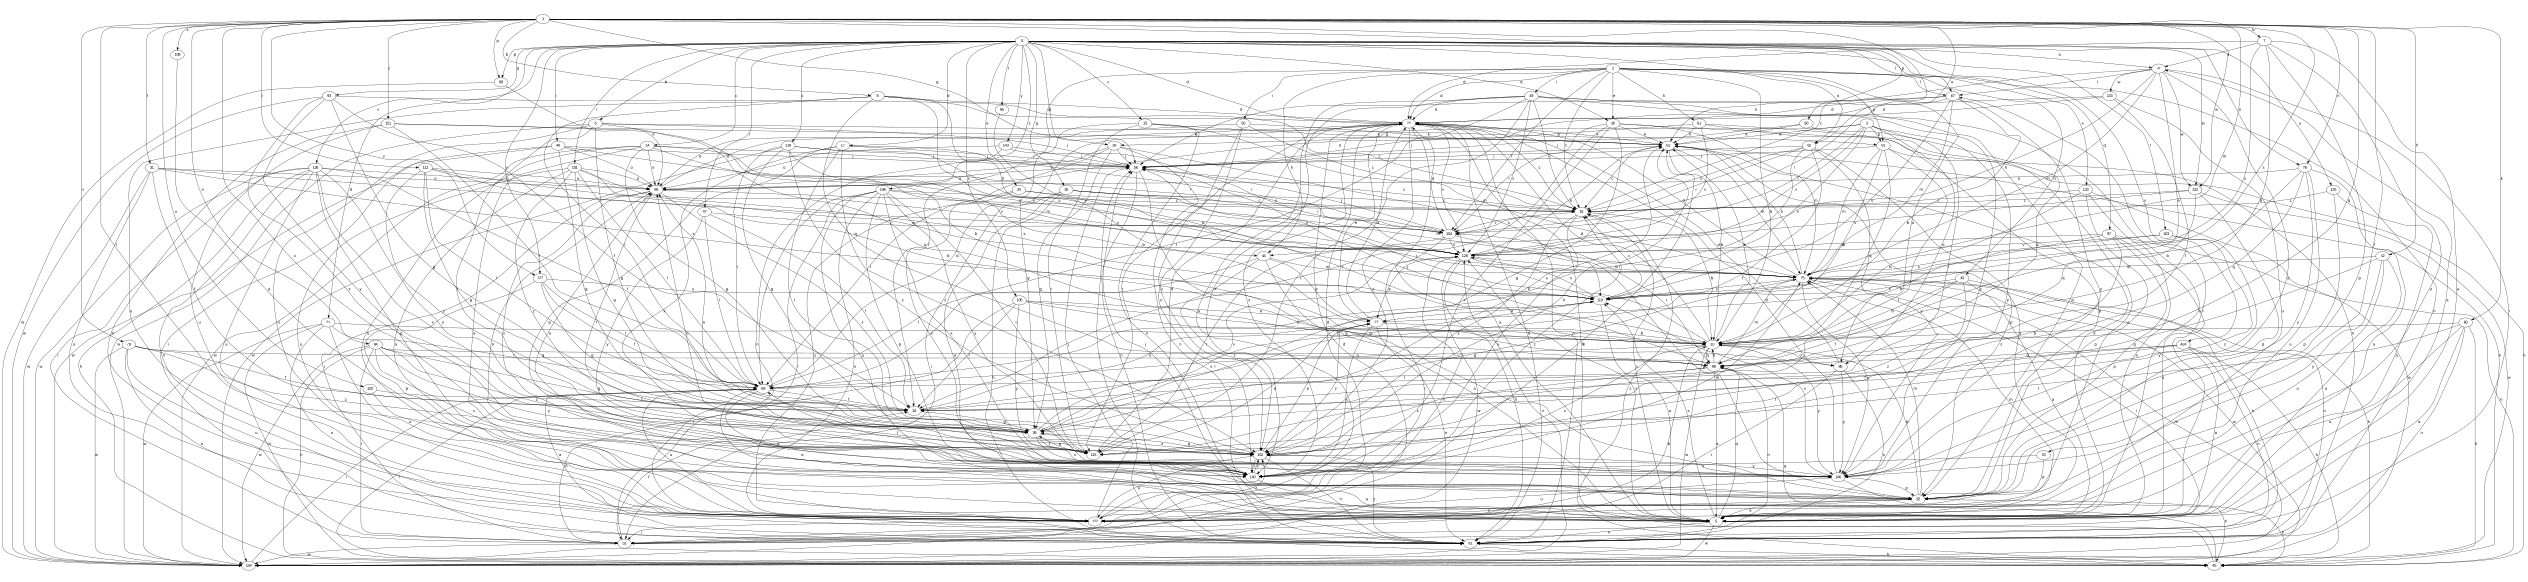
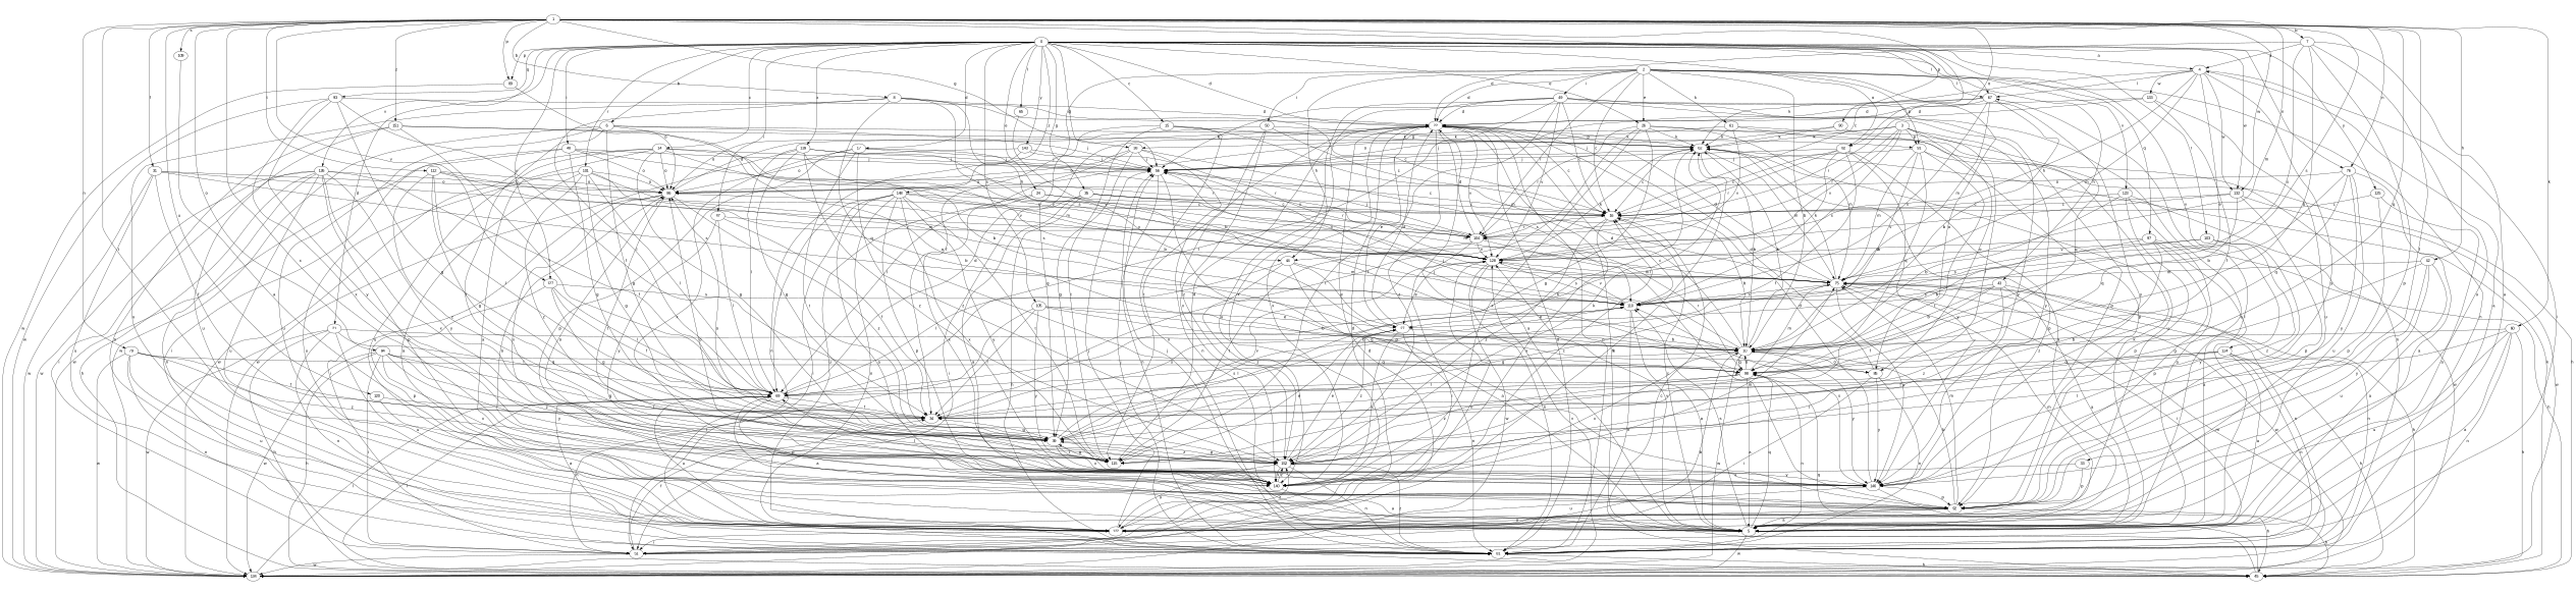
  strict digraph {
    fontname="Liberation Sans"
    node [fontname="Liberation Sans"]
    edge [fontname="Liberation Sans"]
    0
    4
    6
    14
    15
    17
    21
    22
    24
    26
    35
    47
    48
    56
    65
    67
    76
    82
    89
    93
    97
    101
    103
    105
    123
-   124 [label=424]
+   124
    126
    127
    132
    139
    143
    n32 [label=125]
    148
    75
    44
    62
    146
    27
    51
    133
    115
    85
    91
    134
    39
    n46 [label=122]
    104
    5
    86
    n50 [label=81]
    140
    92
    152
    10
    69
    45
    16
    128
    34
    110
    98
    1
    7
    8
    31
    33
    38
    42
    60
    79
    84
    90
    109
    112
    120
    151
    2
    43
    49
    50
    61
    3
    0 -> 4 [label=a]
    0 -> 6 [label=b]
    0 -> 14 [label=c]
    0 -> 15 [label=c]
    0 -> 17 [label=d]
    0 -> 21 [label=d]
    0 -> 22 [label=d]
    0 -> 24 [label=e]
    0 -> 26 [label=e]
    0 -> 35 [label=g]
    0 -> 47 [label=i]
    0 -> 48 [label=i]
    0 -> 56 [label=j]
    0 -> 65 [label=l]
    0 -> 67 [label=l]
    0 -> 76 [label=n]
    0 -> 82 [label=o]
    0 -> 89 [label=p]
    0 -> 93 [label=q]
    0 -> 97 [label=q]
    0 -> 101 [label=r]
    0 -> 103 [label=r]
    0 -> 105 [label=s]
    0 -> 123 [label=v]
    0 -> 124 [label=v]
    0 -> 126 [label=v]
    0 -> 127 [label=v]
    0 -> 132 [label=w]
    0 -> 139 [label=x]
    0 -> 143 [label=y]
    0 -> n32 [label=y]
    0 -> 148 [label=z]
    4 -> 67 [label=l]
    4 -> 132 [label=w]
    4 -> 75 [label=m]
    4 -> 44 [label=h]
    4 -> 62 [label=k]
    4 -> 146 [label=y]
    4 -> 27 [label=e]
    4 -> 51 [label=i]
    4 -> 133 [label=w]
    6 -> 56 [label=j]
    6 -> 115 [label=t]
    6 -> 85 [label=o]
    6 -> 91 [label=p]
    6 -> 134 [label=w]
    6 -> 39 [label=g]
    6 -> n46 [label=u]
    14 -> 56 [label=j]
    14 -> 75 [label=m]
    14 -> 134 [label=w]
    14 -> 39 [label=g]
    14 -> n46 [label=u]
    14 -> 104 [label=r]
    14 -> 5 [label=a]
    14 -> 86 [label=o]
    15 -> 75 [label=m]
    15 -> 62 [label=k]
    15 -> 115 [label=t]
    15 -> 39 [label=g]
    15 -> n50 [label=n]
    17 -> 56 [label=j]
    17 -> 115 [label=t]
    17 -> 104 [label=r]
    17 -> 140 [label=x]
    17 -> 92 [label=p]
    17 -> 152 [label=z]
    21 -> 134 [label=w]
    21 -> n46 [label=u]
    21 -> n50 [label=n]
    21 -> 10 [label=b]
    21 -> 69 [label=l]
    21 -> 45 [label=h]
    22 -> 62 [label=k]
    22 -> 27 [label=e]
    22 -> 115 [label=t]
    22 -> 5 [label=a]
    22 -> n50 [label=n]
    22 -> 140 [label=x]
    22 -> 152 [label=z]
    22 -> 45 [label=h]
    22 -> 16 [label=c]
    22 -> 128 [label=v]
    24 -> n46 [label=u]
    24 -> 140 [label=x]
    24 -> 16 [label=c]
    24 -> 128 [label=v]
    26 -> 75 [label=m]
    26 -> 62 [label=k]
    26 -> 39 [label=g]
    26 -> 104 [label=r]
    26 -> n50 [label=n]
    26 -> 140 [label=x]
    26 -> 34 [label=f]
    35 -> 75 [label=m]
    35 -> 51 [label=i]
    35 -> 104 [label=r]
    35 -> 5 [label=a]
    35 -> 45 [label=h]
    35 -> 16 [label=c]
    47 -> 146 [label=y]
    47 -> 104 [label=r]
    47 -> 69 [label=l]
    47 -> 34 [label=f]
    48 -> 56 [label=j]
    48 -> 51 [label=i]
    48 -> 134 [label=w]
    48 -> 39 [label=g]
    48 -> 86 [label=o]
    48 -> 128 [label=v]
    56 -> 86 [label=o]
    56 -> n50 [label=n]
    56 -> 92 [label=p]
    56 -> 16 [label=c]
    65 -> 10 [label=b]
    67 -> 22 [label=d]
    67 -> 56 [label=j]
    67 -> 75 [label=m]
    67 -> 146 [label=y]
    67 -> 104 [label=r]
    67 -> 10 [label=b]
    67 -> 110 [label=s]
    76 -> 146 [label=y]
    76 -> n46 [label=u]
    76 -> 5 [label=a]
    76 -> 86 [label=o]
    76 -> 10 [label=b]
    76 -> 98 [label=q]
    82 -> 56 [label=j]
    82 -> 146 [label=y]
    82 -> 104 [label=r]
    82 -> 92 [label=p]
    82 -> 69 [label=l]
    82 -> 16 [label=c]
    82 -> 34 [label=f]
    89 -> 134 [label=w]
    89 -> 86 [label=o]
    93 -> 22 [label=d]
    93 -> 146 [label=y]
    93 -> 134 [label=w]
    93 -> 39 [label=g]
    93 -> 140 [label=x]
    93 -> 34 [label=f]
    97 -> 5 [label=a]
    97 -> 92 [label=p]
    97 -> 152 [label=z]
    97 -> 10 [label=b]
    97 -> 45 [label=h]
    97 -> 128 [label=v]
    101 -> 39 [label=g]
    101 -> n46 [label=u]
    101 -> 5 [label=a]
    101 -> 86 [label=o]
    101 -> 152 [label=z]
    101 -> 69 [label=l]
    101 -> 128 [label=v]
    101 -> 110 [label=s]
    103 -> 146 [label=y]
    103 -> 152 [label=z]
    103 -> 128 [label=v]
    103 -> 110 [label=s]
    105 -> 146 [label=y]
    105 -> 27 [label=e]
    105 -> 51 [label=i]
    105 -> 10 [label=b]
    105 -> 34 [label=f]
    105 -> 98 [label=q]
    123 -> 134 [label=w]
    123 -> 5 [label=a]
    123 -> 92 [label=p]
    123 -> 10 [label=b]
    123 -> 16 [label=c]
    124 -> 115 [label=t]
    124 -> 5 [label=a]
    124 -> n50 [label=n]
    124 -> 45 [label=h]
    124 -> 34 [label=f]
    124 -> 98 [label=q]
    126 -> 146 [label=y]
    126 -> 51 [label=i]
    126 -> 134 [label=w]
    126 -> n46 [label=u]
    126 -> 86 [label=o]
    126 -> n50 [label=n]
    126 -> 140 [label=x]
    126 -> 92 [label=p]
    126 -> 45 [label=h]
    126 -> 34 [label=f]
    127 -> 39 [label=g]
    127 -> 92 [label=p]
    127 -> 69 [label=l]
    127 -> 34 [label=f]
    127 -> 110 [label=s]
    132 -> 134 [label=w]
    132 -> 92 [label=p]
    132 -> 16 [label=c]
    132 -> 128 [label=v]
    132 -> 98 [label=q]
    139 -> 56 [label=j]
    139 -> 134 [label=w]
    139 -> 39 [label=g]
    139 -> 152 [label=z]
    139 -> 10 [label=b]
    139 -> 69 [label=l]
    139 -> 128 [label=v]
    143 -> 56 [label=j]
    143 -> 86 [label=o]
    143 -> n50 [label=n]
    143 -> 128 [label=v]
    n32 -> 5 [label=a]
    n32 -> 92 [label=p]
    n32 -> 16 [label=c]
    148 -> 146 [label=y]
    148 -> 51 [label=i]
    148 -> 115 [label=t]
    148 -> 5 [label=a]
    148 -> n50 [label=n]
    148 -> 140 [label=x]
    148 -> 92 [label=p]
    148 -> 69 [label=l]
    148 -> 16 [label=c]
    148 -> 128 [label=v]
    75 -> 22 [label=d]
    75 -> 62 [label=k]
    75 -> 146 [label=y]
    75 -> 51 [label=i]
    75 -> 134 [label=w]
    75 -> 39 [label=g]
    75 -> n50 [label=n]
    75 -> 45 [label=h]
    75 -> 110 [label=s]
    44 -> 75 [label=m]
    44 -> 27 [label=e]
    44 -> 5 [label=a]
    44 -> 152 [label=z]
    44 -> 69 [label=l]
    62 -> 56 [label=j]
    62 -> 75 [label=m]
    62 -> 5 [label=a]
    62 -> 10 [label=b]
    62 -> 16 [label=c]
    146 -> 22 [label=d]
    146 -> n46 [label=u]
    146 -> 86 [label=o]
    146 -> 92 [label=p]
    146 -> 45 [label=h]
    146 -> 110 [label=s]
    27 -> 22 [label=d]
    27 -> n50 [label=n]
    27 -> 140 [label=x]
    27 -> 152 [label=z]
    27 -> 10 [label=b]
    51 -> 62 [label=k]
    51 -> 134 [label=w]
    51 -> 10 [label=b]
    51 -> 128 [label=v]
    51 -> 34 [label=f]
    133 -> 22 [label=d]
    133 -> n46 [label=u]
    133 -> 86 [label=o]
    133 -> 34 [label=f]
    115 -> 22 [label=d]
    115 -> 27 [label=e]
    115 -> 39 [label=g]
    115 -> 86 [label=o]
    85 -> 22 [label=d]
    85 -> 146 [label=y]
    85 -> 51 [label=i]
    85 -> n50 [label=n]
    91 -> 56 [label=j]
    91 -> 75 [label=m]
    91 -> 115 [label=t]
    91 -> 10 [label=b]
    91 -> 45 [label=h]
    91 -> 98 [label=q]
    134 -> 22 [label=d]
    134 -> 75 [label=m]
    134 -> 69 [label=l]
    134 -> 128 [label=v]
    39 -> 62 [label=k]
    39 -> 115 [label=t]
    39 -> 140 [label=x]
    39 -> 152 [label=z]
    39 -> 128 [label=v]
    39 -> 110 [label=s]
    n46 -> 22 [label=d]
    n46 -> 56 [label=j]
    n46 -> 51 [label=i]
    n46 -> 152 [label=z]
    104 -> 22 [label=d]
    104 -> 56 [label=j]
    104 -> 51 [label=i]
    104 -> 115 [label=t]
    104 -> 92 [label=p]
    104 -> 128 [label=v]
    5 -> 4 [label=a]
    5 -> 56 [label=j]
    5 -> 67 [label=l]
    5 -> 75 [label=m]
    5 -> 62 [label=k]
    5 -> 134 [label=w]
-   5 -> n50 [label=n]
+   110 -> n50 [label=n]
    5 -> 16 [label=c]
    5 -> 128 [label=v]
    5 -> 110 [label=s]
    5 -> 98 [label=q]
    86 -> 22 [label=d]
    86 -> 51 [label=i]
    86 -> 115 [label=t]
    86 -> 140 [label=x]
    86 -> 152 [label=z]
    86 -> 16 [label=c]
    n50 -> 22 [label=d]
    n50 -> 56 [label=j]
    n50 -> 152 [label=z]
    n50 -> 45 [label=h]
    140 -> 75 [label=m]
    140 -> 5 [label=a]
    140 -> 86 [label=o]
    140 -> 152 [label=z]
    140 -> 69 [label=l]
    140 -> 16 [label=c]
    92 -> 75 [label=m]
    92 -> n46 [label=u]
    92 -> 5 [label=a]
    92 -> 86 [label=o]
    92 -> 10 [label=b]
    92 -> 45 [label=h]
    152 -> 62 [label=k]
    152 -> 146 [label=y]
    152 -> 27 [label=e]
    152 -> 39 [label=g]
    152 -> n46 [label=u]
    152 -> n50 [label=n]
    152 -> 140 [label=x]
    10 -> 22 [label=d]
    10 -> 56 [label=j]
    10 -> 62 [label=k]
    10 -> 146 [label=y]
    10 -> 85 [label=o]
    10 -> 134 [label=w]
    10 -> 140 [label=x]
    10 -> 69 [label=l]
    10 -> 98 [label=q]
    69 -> 22 [label=d]
    69 -> n46 [label=u]
    69 -> 5 [label=a]
    69 -> n50 [label=n]
    69 -> 92 [label=p]
    69 -> 34 [label=f]
    45 -> 62 [label=k]
    45 -> 69 [label=l]
    45 -> 16 [label=c]
    45 -> 98 [label=q]
    16 -> 104 [label=r]
    16 -> 140 [label=x]
    16 -> 152 [label=z]
    16 -> 10 [label=b]
    128 -> 75 [label=m]
    128 -> 62 [label=k]
    128 -> 27 [label=e]
    128 -> 134 [label=w]
    128 -> n50 [label=n]
    128 -> 110 [label=s]
    34 -> 39 [label=g]
    34 -> 110 [label=s]
    110 -> 27 [label=e]
    110 -> 5 [label=a]
    110 -> 16 [label=c]
    110 -> 128 [label=v]
    98 -> 56 [label=j]
    98 -> 75 [label=m]
    98 -> 104 [label=r]
    98 -> 5 [label=a]
    98 -> n50 [label=n]
    98 -> 152 [label=z]
    98 -> 10 [label=b]
    98 -> 69 [label=l]
    1 -> 76 [label=n]
    1 -> 82 [label=o]
    1 -> 89 [label=p]
    1 -> 127 [label=v]
    1 -> 132 [label=w]
    1 -> 75 [label=m]
    1 -> 115 [label=t]
    1 -> 140 [label=x]
    1 -> 16 [label=c]
    1 -> 110 [label=s]
    1 -> 98 [label=q]
    1 -> 7 [label=b]
    1 -> 8 [label=b]
    1 -> 31 [label=f]
    1 -> 33 [label=f]
    1 -> 38 [label=g]
    1 -> 42 [label=h]
    1 -> 60 [label=k]
    1 -> 79 [label=n]
    1 -> 84 [label=o]
    1 -> 90 [label=p]
    1 -> 109 [label=s]
    1 -> 112 [label=t]
    1 -> 120 [label=u]
    1 -> 151 [label=z]
    7 -> 4 [label=a]
    7 -> 22 [label=d]
    7 -> n46 [label=u]
    7 -> 5 [label=a]
    7 -> 92 [label=p]
    7 -> 10 [label=b]
    7 -> 110 [label=s]
    8 -> 22 [label=d]
    8 -> 44 [label=h]
    8 -> n46 [label=u]
    8 -> 69 [label=l]
    8 -> 16 [label=c]
    8 -> 110 [label=s]
    8 -> 98 [label=q]
    31 -> 134 [label=w]
    31 -> n46 [label=u]
    31 -> 104 [label=r]
    31 -> 86 [label=o]
    31 -> 34 [label=f]
    31 -> 110 [label=s]
    33 -> 140 [label=x]
    33 -> 92 [label=p]
    38 -> 56 [label=j]
    38 -> 39 [label=g]
    38 -> 86 [label=o]
    38 -> n50 [label=n]
    38 -> 69 [label=l]
    38 -> 110 [label=s]
    42 -> 75 [label=m]
    42 -> 146 [label=y]
    42 -> 39 [label=g]
    42 -> n46 [label=u]
    42 -> 5 [label=a]
    60 -> 115 [label=t]
    60 -> n46 [label=u]
    60 -> 5 [label=a]
    60 -> n50 [label=n]
    60 -> 10 [label=b]
    60 -> 45 [label=h]
    79 -> 134 [label=w]
    79 -> n46 [label=u]
    79 -> n50 [label=n]
    79 -> 152 [label=z]
    79 -> 34 [label=f]
    79 -> 98 [label=q]
    84 -> 146 [label=y]
    84 -> 51 [label=i]
    84 -> 134 [label=w]
    84 -> 39 [label=g]
    84 -> 140 [label=x]
    84 -> 152 [label=z]
    84 -> 45 [label=h]
    84 -> 98 [label=q]
    90 -> 56 [label=j]
    90 -> 62 [label=k]
    90 -> 98 [label=q]
    109 -> 5 [label=a]
    112 -> 75 [label=m]
    112 -> 39 [label=g]
    112 -> 86 [label=o]
    112 -> 152 [label=z]
    112 -> 10 [label=b]
    112 -> 69 [label=l]
    120 -> 5 [label=a]
    120 -> 34 [label=f]
    151 -> 62 [label=k]
    151 -> n46 [label=u]
    151 -> n50 [label=n]
    151 -> 10 [label=b]
    151 -> 69 [label=l]
    2 -> 22 [label=d]
    2 -> 26 [label=e]
    2 -> 67 [label=l]
    2 -> 44 [label=h]
    2 -> 85 [label=o]
    2 -> 91 [label=p]
    2 -> 104 [label=r]
    2 -> n50 [label=n]
    2 -> 10 [label=b]
    2 -> 16 [label=c]
    2 -> 34 [label=f]
    2 -> 43 [label=h]
    2 -> 49 [label=i]
    2 -> 50 [label=i]
    2 -> 61 [label=k]
    43 -> 5 [label=a]
    43 -> n50 [label=n]
    43 -> 152 [label=z]
    43 -> 10 [label=b]
    43 -> 34 [label=f]
    43 -> 110 [label=s]
    49 -> 22 [label=d]
    49 -> 146 [label=y]
    49 -> 115 [label=t]
    49 -> n46 [label=u]
    49 -> 5 [label=a]
    49 -> 140 [label=x]
    49 -> 92 [label=p]
    49 -> 69 [label=l]
    49 -> 16 [label=c]
    49 -> 128 [label=v]
    50 -> 62 [label=k]
    50 -> 86 [label=o]
    50 -> 140 [label=x]
    50 -> 152 [label=z]
    50 -> 16 [label=c]
    61 -> 56 [label=j]
    61 -> 62 [label=k]
    61 -> n46 [label=u]
    61 -> 92 [label=p]
    61 -> 128 [label=v]
    3 -> 62 [label=k]
    3 -> 146 [label=y]
    3 -> 85 [label=o]
    3 -> 91 [label=p]
    3 -> 104 [label=r]
    3 -> 128 [label=v]
    3 -> 34 [label=f]
    3 -> 110 [label=s]
    3 -> 38 [label=g]
  }
